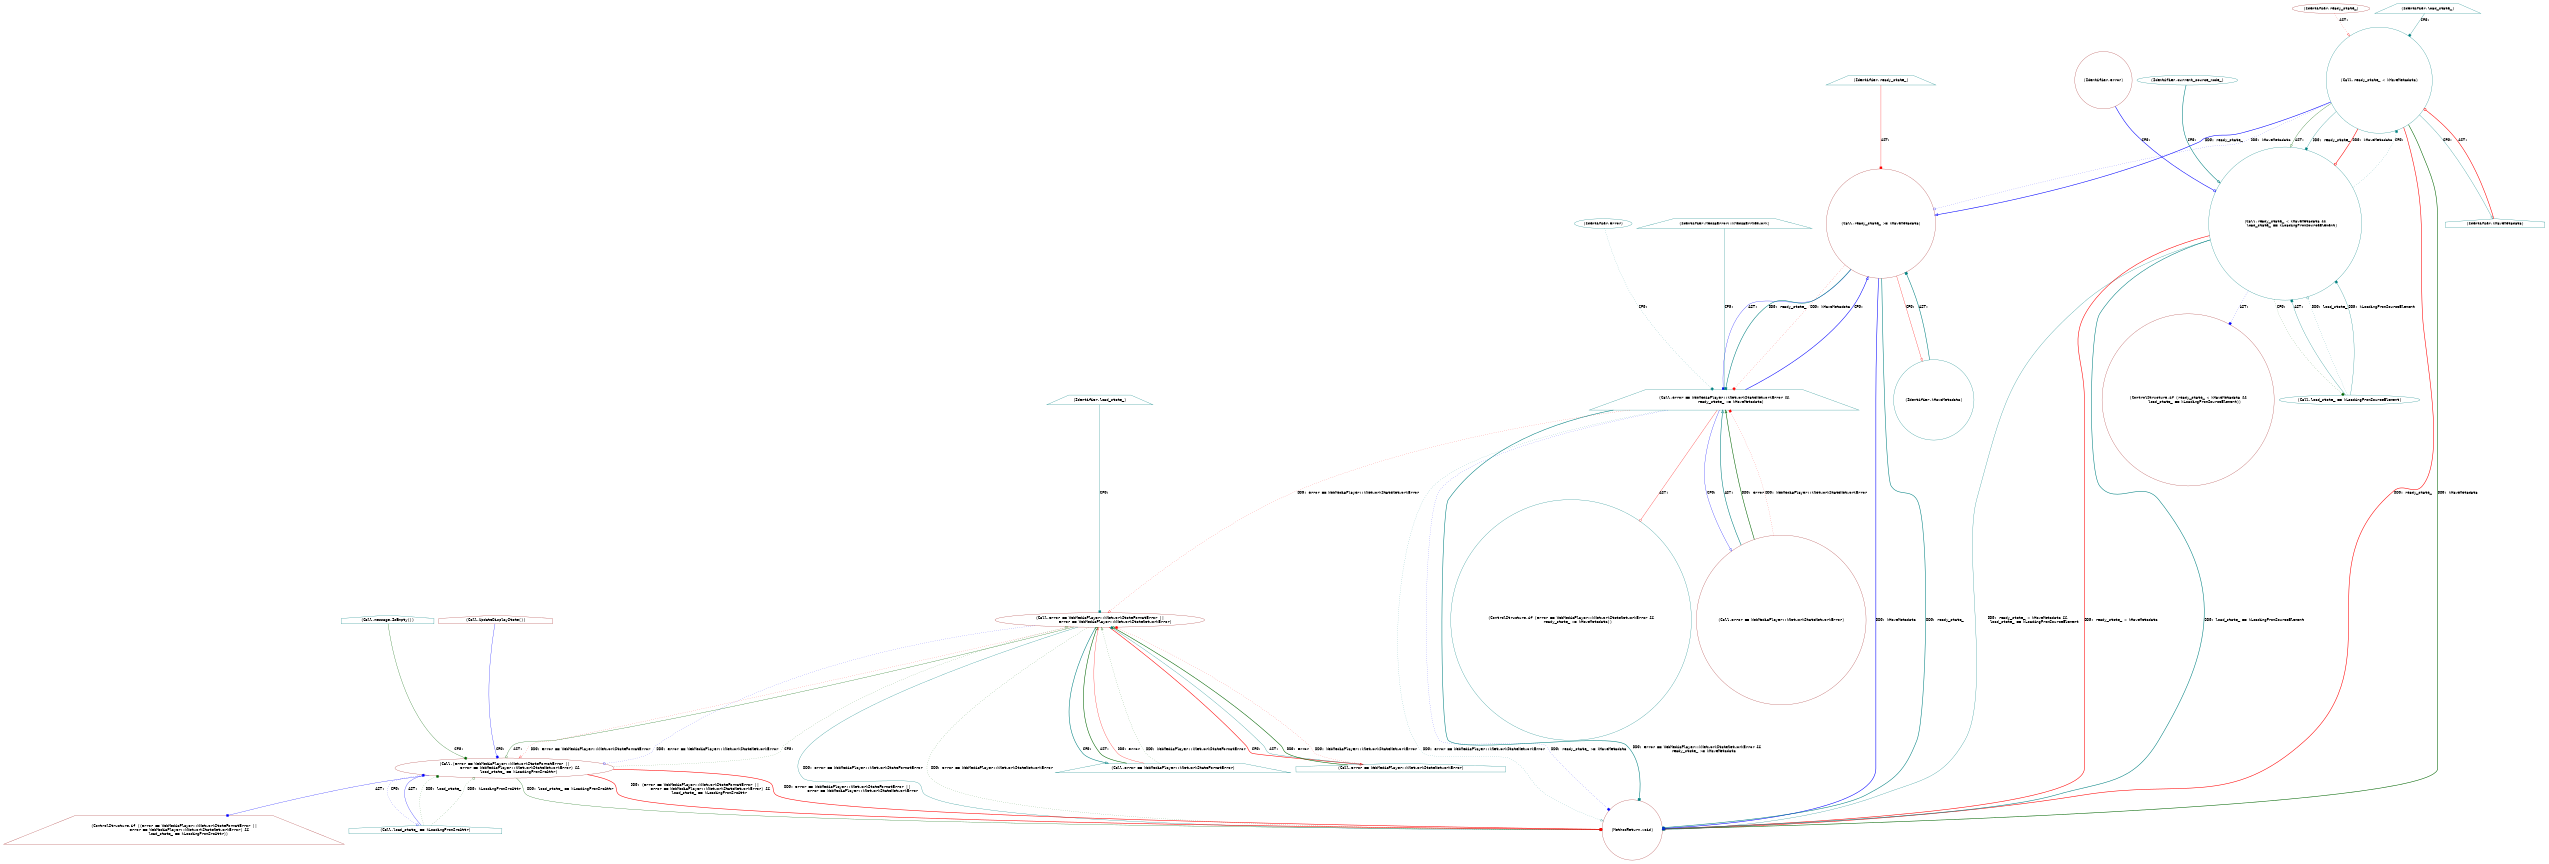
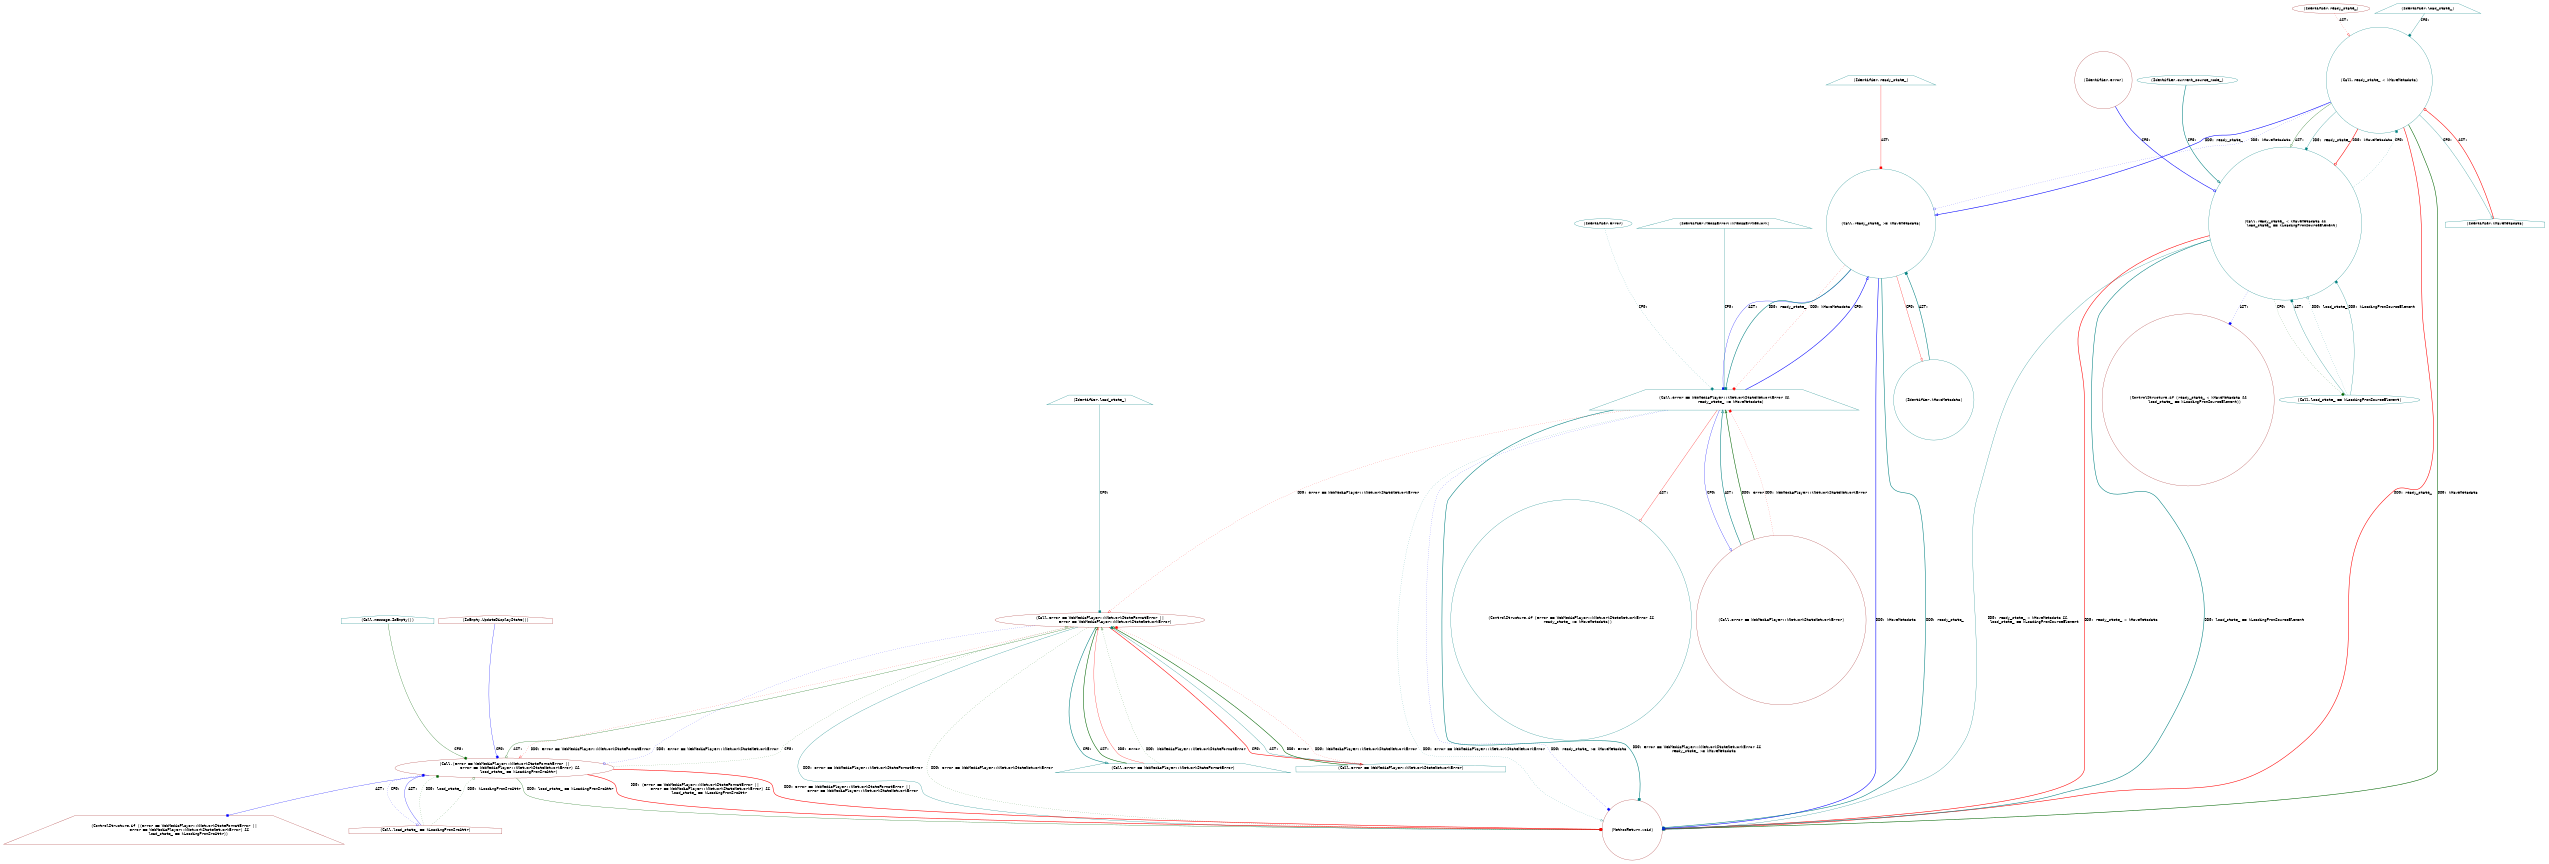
  digraph {
    fontname="DejaVu Sans Mono"
    node [color=teal fontname="DejaVu Sans Mono" shape=circle]
    edge [arrowhead=box color=teal fontname="DejaVu Sans Mono" style=solid]
    n1 [label="(Call,ready_state_ < kHaveMetadata)"]
    n2 [label="(Call,ready_state_ < kHaveMetadata &&\n      load_state_ == kLoadingFromSourceElement)"]
-   n3 [color=brown label="(Call,ready_state_ >= kHaveMetadata)"]
+   n3 [label="(Call,ready_state_ >= kHaveMetadata)"]
    n4 [color=brown label="(MethodReturn,void)"]
    n5 [label="(Identifier,kHaveMetadata)" shape=house]
    n6 [color=brown label="(ControlStructure,if (ready_state_ < kHaveMetadata &&\n      load_state_ == kLoadingFromSourceElement))"]
    n7 [label="(Call,load_state_ == kLoadingFromSourceElement)" shape=ellipse]
    n8 [label="(Call,error == WebMediaPlayer::kNetworkStateNetworkError &&\n      ready_state_ >= kHaveMetadata)" shape=trapezium]
    n9 [label="(Identifier,kHaveMetadata)"]
    n10 [color=brown label="(Call,error == WebMediaPlayer::kNetworkStateFormatError ||\n              error == WebMediaPlayer::kNetworkStateNetworkError)" shape=ellipse]
    n11 [label="(ControlStructure,if (error == WebMediaPlayer::kNetworkStateNetworkError &&\n      ready_state_ >= kHaveMetadata))"]
    n12 [color=brown label="(Call,error == WebMediaPlayer::kNetworkStateNetworkError)"]
    n13 [color=brown label="(Call,(error == WebMediaPlayer::kNetworkStateFormatError ||\n              error == WebMediaPlayer::kNetworkStateNetworkError) &&\n             load_state_ == kLoadingFromSrcAttr)" shape=ellipse]
    n14 [label="(Call,error == WebMediaPlayer::kNetworkStateFormatError)" shape=trapezium]
    n15 [label="(Call,error == WebMediaPlayer::kNetworkStateNetworkError)" shape=house]
    n16 [color=brown label="(ControlStructure,if ((error == WebMediaPlayer::kNetworkStateFormatError ||\n              error == WebMediaPlayer::kNetworkStateNetworkError) &&\n             load_state_ == kLoadingFromSrcAttr))" shape=trapezium]
-   n17 [label="(Call,load_state_ == kLoadingFromSrcAttr)" shape=house]
+   n17 [color=brown label="(Call,load_state_ == kLoadingFromSrcAttr)" shape=house]
    n18 [color=brown label="(Identifier,error)"]
    n19 [label="(Identifier,ready_state_)" shape=trapezium]
    n20 [label="(Call,message.IsEmpty())" shape=house]
    n21 [label="(Identifier,error)" shape=ellipse]
    n22 [color=brown label="(Identifier,ready_state_)" shape=ellipse]
    n23 [label="(Identifier,load_state_)" shape=trapezium]
    n24 [label="(Identifier,MediaError::kMediaErrNetwork)" shape=trapezium]
-   n25 [color=brown label="(Call,UpdateDisplayState())" shape=house]
+   n25 [color=brown label="(IsEmpty,UpdateDisplayState())" shape=house]
    n26 [label="(Identifier,current_source_node_)" shape=ellipse]
    n27 [label="(Identifier,load_state_)" shape=trapezium]
    n1 -> n2 [arrowhead=onormal color=darkgreen label="AST: "]
    n1 -> n2 [label="DDG: ready_state_"]
    n1 -> n2 [arrowhead=odot color=red label="DDG: kHaveMetadata" style=bold]
    n1 -> n3 [arrowhead=onormal color=blue label="DDG: ready_state_" style=bold]
    n1 -> n3 [arrowhead=odot color=blue label="DDG: kHaveMetadata" style=dotted]
    n1 -> n4 [arrowhead=onormal color=red label="DDG: ready_state_" style=bold]
    n1 -> n4 [arrowhead=onormal color=darkgreen label="DDG: kHaveMetadata" style=bold]
    n1 -> n5 [arrowhead=onormal label="CFG: "]
    n2 -> n1 [label="CFG: " style=dotted]
    n2 -> n4 [label="DDG: ready_state_ < kHaveMetadata &&\n      load_state_ == kLoadingFromSourceElement"]
    n2 -> n4 [color=red label="DDG: ready_state_ < kHaveMetadata" style=bold]
    n2 -> n4 [label="DDG: load_state_ == kLoadingFromSourceElement" style=bold]
    n2 -> n6 [color=blue label="AST: " style=dotted]
    n2 -> n7 [color=darkgreen label="CFG: " style=dotted]
    n3 -> n4 [color=blue label="DDG: kHaveMetadata" style=bold]
    n3 -> n4 [arrowhead=odot label="DDG: ready_state_" style=bold]
    n3 -> n8 [color=blue label="AST: "]
    n3 -> n8 [label="DDG: ready_state_" style=bold]
    n3 -> n8 [color=red label="DDG: kHaveMetadata" style=dotted]
    n3 -> n9 [arrowhead=onormal color=red label="CFG: "]
    n5 -> n1 [arrowhead=odot color=red label="AST: " style=bold]
    n7 -> n2 [label="AST: "]
    n7 -> n2 [arrowhead=odot label="DDG: load_state_" style=dotted]
    n7 -> n2 [label="DDG: kLoadingFromSourceElement"]
    n8 -> n3 [arrowhead=onormal color=blue label="CFG: " style=bold]
    n8 -> n4 [arrowhead=onormal label="DDG: error == WebMediaPlayer::kNetworkStateNetworkError" style=dotted]
    n8 -> n4 [color=blue label="DDG: ready_state_ >= kHaveMetadata" style=dotted]
    n8 -> n4 [label="DDG: error == WebMediaPlayer::kNetworkStateNetworkError &&\n      ready_state_ >= kHaveMetadata" style=bold]
    n8 -> n10 [arrowhead=onormal color=red label="DDG: error == WebMediaPlayer::kNetworkStateNetworkError" style=dotted]
    n8 -> n11 [arrowhead=odot color=red label="AST: "]
    n8 -> n12 [arrowhead=onormal color=blue label="CFG: "]
    n9 -> n3 [label="AST: " style=bold]
    n10 -> n4 [label="DDG: error == WebMediaPlayer::kNetworkStateFormatError"]
    n10 -> n4 [arrowhead=odot color=darkgreen label="DDG: error == WebMediaPlayer::kNetworkStateNetworkError" style=dotted]
    n10 -> n13 [arrowhead=odot color=darkgreen label="AST: "]
    n10 -> n13 [arrowhead=onormal color=red label="DDG: error == WebMediaPlayer::kNetworkStateFormatError" style=dotted]
    n10 -> n13 [arrowhead=odot color=blue label="DDG: error == WebMediaPlayer::kNetworkStateNetworkError" style=dotted]
    n10 -> n14 [arrowhead=onormal label="CFG: " style=bold]
    n10 -> n15 [arrowhead=onormal color=red label="CFG: " style=bold]
    n12 -> n8 [arrowhead=onormal label="AST: " style=bold]
    n12 -> n8 [arrowhead=onormal color=darkgreen label="DDG: error" style=bold]
    n12 -> n8 [color=red label="DDG: WebMediaPlayer::kNetworkStateNetworkError" style=dotted]
    n13 -> n4 [arrowhead=odot color=darkgreen label="DDG: load_state_ == kLoadingFromSrcAttr"]
    n13 -> n4 [color=red label="DDG: (error == WebMediaPlayer::kNetworkStateFormatError ||\n              error == WebMediaPlayer::kNetworkStateNetworkError) &&\n             load_state_ == kLoadingFromSrcAttr" style=bold]
    n13 -> n4 [arrowhead=odot color=red label="DDG: error == WebMediaPlayer::kNetworkStateFormatError ||\n              error == WebMediaPlayer::kNetworkStateNetworkError" style=bold]
    n13 -> n10 [arrowhead=onormal color=darkgreen label="CFG: " style=dotted]
    n13 -> n16 [color=blue label="AST: "]
    n13 -> n17 [arrowhead=odot color=blue label="CFG: " style=dotted]
    n14 -> n10 [arrowhead=odot color=darkgreen label="AST: " style=bold]
    n14 -> n10 [arrowhead=onormal color=red label="DDG: error"]
    n14 -> n10 [arrowhead=onormal color=darkgreen label="DDG: WebMediaPlayer::kNetworkStateFormatError" style=dotted]
    n15 -> n10 [label="AST: "]
    n15 -> n10 [arrowhead=odot color=darkgreen label="DDG: error" style=bold]
    n15 -> n10 [color=red label="DDG: WebMediaPlayer::kNetworkStateNetworkError" style=dotted]
    n17 -> n13 [color=blue label="AST: "]
    n17 -> n13 [color=darkgreen label="DDG: load_state_" style=dotted]
    n17 -> n13 [arrowhead=odot color=darkgreen label="DDG: kLoadingFromSrcAttr" style=dotted]
    n18 -> n2 [arrowhead=odot color=blue label="CFG: " style=bold]
    n19 -> n3 [color=red label="AST: "]
    n20 -> n13 [color=darkgreen label="CFG: "]
    n21 -> n8 [label="CFG: " style=dotted]
    n22 -> n1 [arrowhead=onormal color=red label="AST: " style=dotted]
    n23 -> n10 [label="CFG: "]
    n24 -> n8 [arrowhead=odot label="CFG: "]
    n25 -> n13 [color=blue label="CFG: "]
    n26 -> n2 [arrowhead=onormal label="CFG: " style=bold]
    n27 -> n1 [label="CFG: "]
  }
